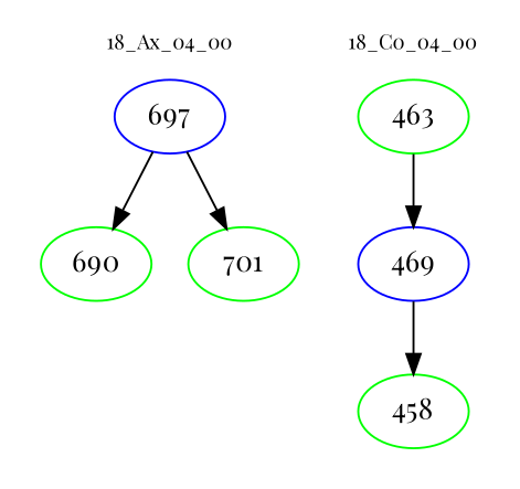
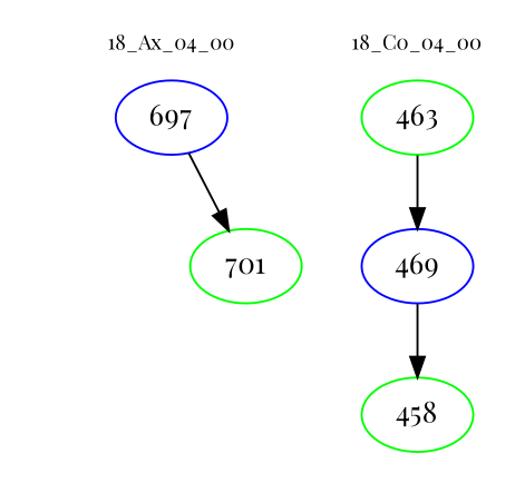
  digraph {
    fontname="Playfair Display"
    node [color=green fontname="Playfair Display"]
    edge [color=black fontname="Playfair Display"]
    n1 [color=blue label=697]
-   n2 [label=690]
    n3 [label=701]
    n4 [color=blue label=469]
    n5 [label=458]
    n6 [label=463]
    subgraph cluster_1 {
      color=white
      fontsize=10
      label="18_Ax_04_00"
      n1
-     n2
      n3
    }
    subgraph cluster_2 {
      color=white
      fontsize=10
      label="18_C0_04_00"
      n4
      n5
      n6
    }
-   n1 -> n2
    n1 -> n3
    n4 -> n5
    n6 -> n4
  }
